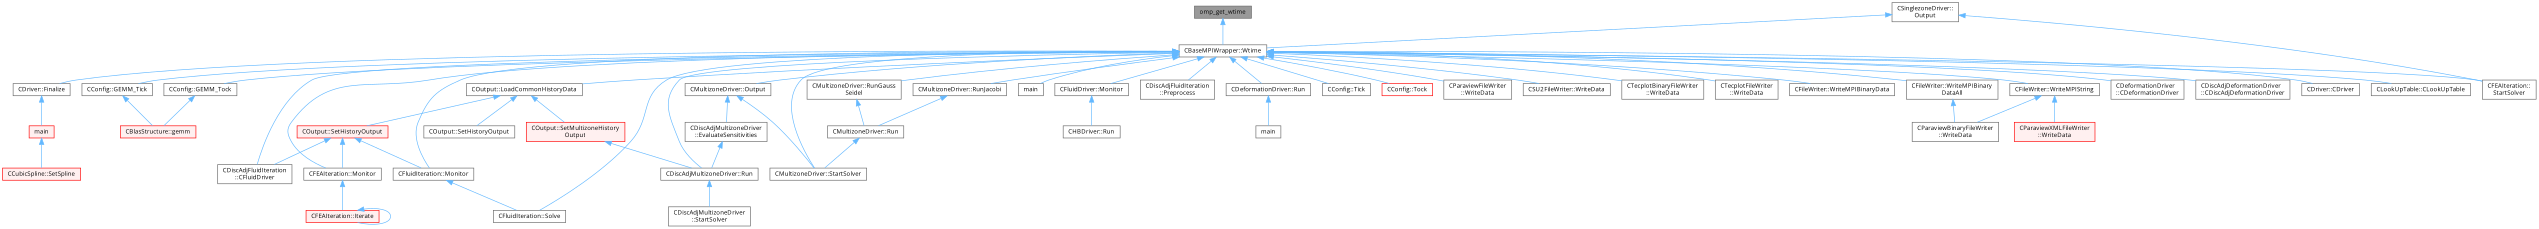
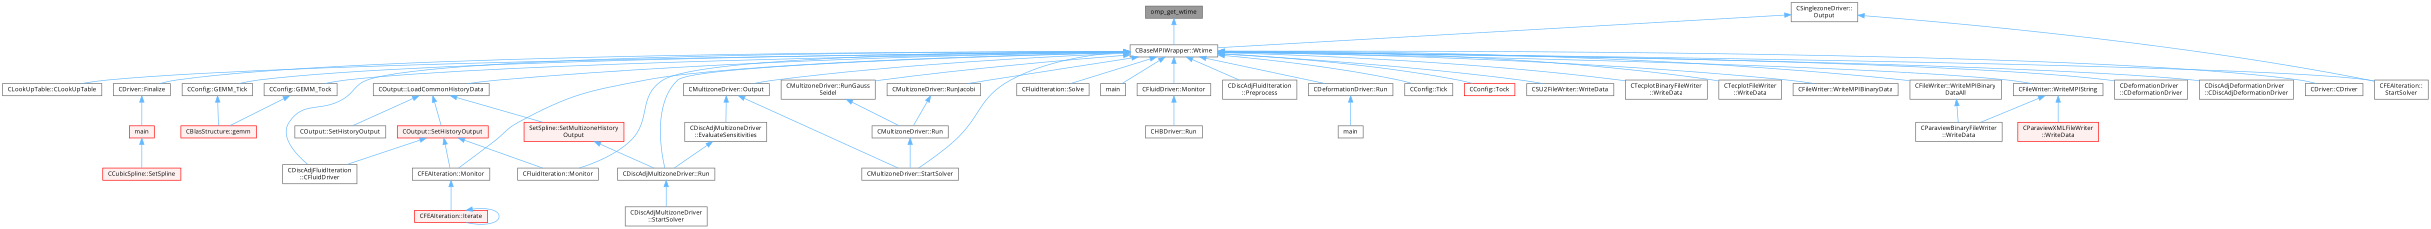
  digraph {
    fontname="Open Sans"
    rankdir=TB
    node [color=grey40 fillcolor=white fontname="Open Sans" fontsize=10 shape=box style=filled]
    edge [color=steelblue1 dir=back fontname="Open Sans" fontsize=10 labelfontname=Helvetica labelfontsize=10 style=solid]
    n1 [color=gray40 fillcolor=grey60 fontcolor=black height=0.2 label=omp_get_wtime width=0.4]
    n2 [height=0.2 label="CBaseMPIWrapper::Wtime" width=0.4]
    n3 [height=0.2 label="CDeformationDriver\l::CDeformationDriver" width=0.4]
    n4 [height=0.2 label="CDiscAdjDeformationDriver\l::CDiscAdjDeformationDriver" width=0.4]
    n5 [height=0.2 label="CDriver::CDriver" width=0.4]
    n6 [height=0.2 label="CLookUpTable::CLookUpTable" width=0.4]
    n7 [height=0.2 label="CDriver::Finalize" width=0.4]
    n8 [height=0.2 label="CConfig::GEMM_Tick" width=0.4]
    n9 [height=0.2 label="CConfig::GEMM_Tock" width=0.4]
    n10 [height=0.2 label="COutput::LoadCommonHistoryData" width=0.4]
    n11 [height=0.2 label="CDiscAdjFluidIteration\l::CFluidDriver" width=0.4]
    n12 [height=0.2 label="CFEAIteration::Monitor" width=0.4]
    n13 [height=0.2 label="CFluidIteration::Monitor" width=0.4]
    n14 [height=0.2 label="CFluidIteration::Solve" width=0.4]
    n15 [height=0.2 label="CDiscAdjMultizoneDriver::Run" width=0.4]
    n16 [height=0.2 label=main width=0.4]
    n17 [height=0.2 label="CFluidDriver::Monitor" width=0.4]
    n18 [height=0.2 label="CMultizoneDriver::Output" width=0.4]
    n19 [height=0.2 label="CMultizoneDriver::StartSolver" width=0.4]
    n20 [height=0.2 label="CFEAIteration::\lStartSolver" width=0.4]
    n21 [height=0.2 label="CDiscAdjFluidIteration\l::Preprocess" width=0.4]
    n22 [height=0.2 label="CDeformationDriver::Run" width=0.4]
    n23 [height=0.2 label="CMultizoneDriver::RunGauss\lSeidel" width=0.4]
    n24 [height=0.2 label="CMultizoneDriver::RunJacobi" width=0.4]
    n25 [height=0.2 label="CConfig::Tick" width=0.4]
    n26 [color=red height=0.2 label="CConfig::Tock" width=0.4]
-   n27 [height=0.2 label="CParaviewFileWriter\l::WriteData" width=0.4]
    n28 [height=0.2 label="CSU2FileWriter::WriteData" width=0.4]
    n29 [height=0.2 label="CTecplotBinaryFileWriter\l::WriteData" width=0.4]
    n30 [height=0.2 label="CTecplotFileWriter\l::WriteData" width=0.4]
    n31 [height=0.2 label="CFileWriter::WriteMPIBinaryData" width=0.4]
    n32 [height=0.2 label="CFileWriter::WriteMPIBinary\lDataAll" width=0.4]
    n33 [height=0.2 label="CFileWriter::WriteMPIString" width=0.4]
    n34 [color=red fillcolor="#FFF0F0" height=0.2 label=main width=0.4]
    n35 [color=red fillcolor="#FFF0F0" height=0.2 label="CBlasStructure::gemm" width=0.4]
    n36 [height=0.2 label="COutput::SetHistoryOutput" width=0.4]
    n37 [color=red fillcolor="#FFF0F0" height=0.2 label="COutput::SetHistoryOutput" width=0.4]
-   n38 [color=red fillcolor="#FFF0F0" height=0.2 label="COutput::SetMultizoneHistory\lOutput" width=0.4]
+   n38 [color=red fillcolor="#FFF0F0" height=0.2 label="SetSpline::SetMultizoneHistory\lOutput" width=0.4]
    n39 [color=red fillcolor="#FFF0F0" height=0.2 label="CFEAIteration::Iterate" width=0.4]
    n40 [height=0.2 label="CDiscAdjMultizoneDriver\l::StartSolver" width=0.4]
    n41 [height=0.2 label="CHBDriver::Run" width=0.4]
    n42 [height=0.2 label="CDiscAdjMultizoneDriver\l::EvaluateSensitivities" width=0.4]
    n43 [height=0.2 label="CSinglezoneDriver::\lOutput" width=0.4]
    n44 [height=0.2 label=main width=0.4]
    n45 [height=0.2 label="CMultizoneDriver::Run" width=0.4]
    n46 [height=0.2 label="CParaviewBinaryFileWriter\l::WriteData" width=0.4]
    n47 [color=red fillcolor="#FFF0F0" height=0.2 label="CParaviewXMLFileWriter\l::WriteData" width=0.4]
    n48 [color=red fillcolor="#FFF0F0" height=0.2 label="CCubicSpline::SetSpline" width=0.4]
    n1 -> n2
    n2 -> n3
    n2 -> n4
    n2 -> n5
    n2 -> n6
    n2 -> n7
    n2 -> n8
    n2 -> n9
    n2 -> n10
    n2 -> n11
    n2 -> n12
    n2 -> n13
    n2 -> n14
    n2 -> n15
    n2 -> n16
    n2 -> n17
    n2 -> n18
    n2 -> n19
    n2 -> n20
    n2 -> n21
    n2 -> n22
    n2 -> n23
    n2 -> n24
    n2 -> n25
    n2 -> n26
-   n2 -> n27
    n2 -> n28
    n2 -> n29
    n2 -> n30
    n2 -> n31
    n2 -> n32
    n2 -> n33
    n7 -> n34
    n8 -> n35
    n9 -> n35
    n10 -> n36
    n10 -> n37
    n10 -> n38
    n12 -> n39
-   n13 -> n14
    n15 -> n40
    n17 -> n41
    n18 -> n19
    n18 -> n42
    n22 -> n44
    n23 -> n45
    n24 -> n45
    n32 -> n46
    n33 -> n46
    n33 -> n47
    n34 -> n48
    n37 -> n11
    n37 -> n12
    n37 -> n13
    n38 -> n15
    n39 -> n39
    n42 -> n15
    n43 -> n2
    n43 -> n20
    n45 -> n19
  }
